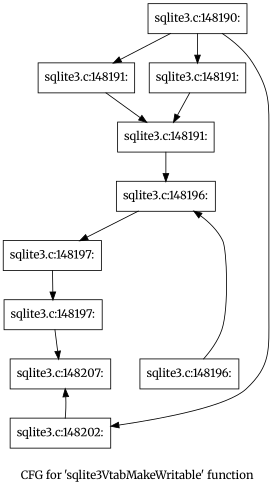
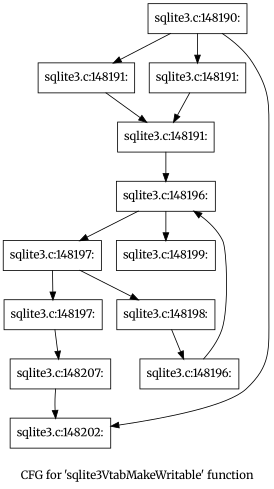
  digraph {
    fontname=Merriweather
    label="CFG for 'sqlite3VtabMakeWritable' function"
    node [fontname=Merriweather shape=record]
    edge [fontname=Merriweather]
    n1 [label="{sqlite3.c:148190:}"]
    n2 [label="{sqlite3.c:148191:}"]
    n3 [label="{sqlite3.c:148191:}"]
    n4 [label="{sqlite3.c:148202:}"]
    n5 [label="{sqlite3.c:148191:}"]
    n6 [label="{sqlite3.c:148196:}"]
    n7 [label="{sqlite3.c:148197:}"]
+   n8 [label="{sqlite3.c:148199:}"]
    n9 [label="{sqlite3.c:148197:}"]
+   n10 [label="{sqlite3.c:148198:}"]
    n11 [label="{sqlite3.c:148207:}"]
    n12 [label="{sqlite3.c:148196:}"]
    n1 -> n2
    n1 -> n3
    n1 -> n4
    n2 -> n5
    n3 -> n5
-   n4 -> n11
+   n11 -> n4
    n5 -> n6
    n6 -> n7
+   n6 -> n8
    n7 -> n9
+   n7 -> n10
    n9 -> n11
+   n10 -> n12
    n12 -> n6
  }
